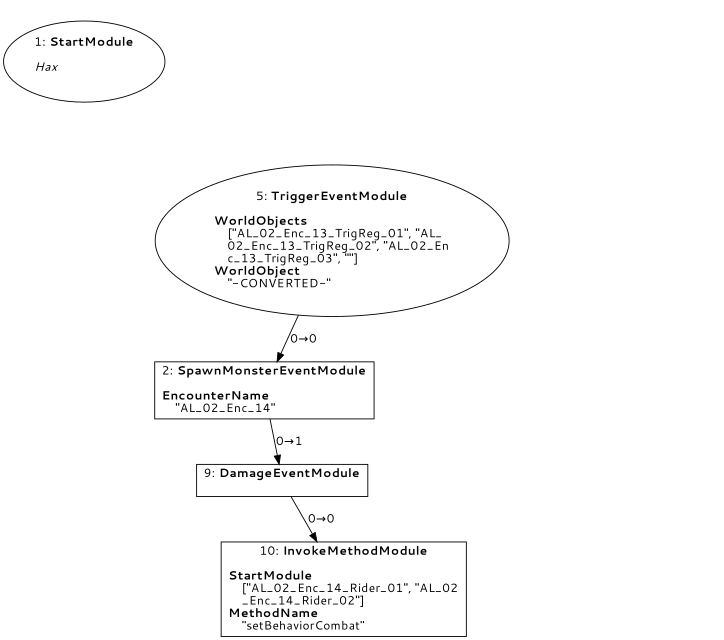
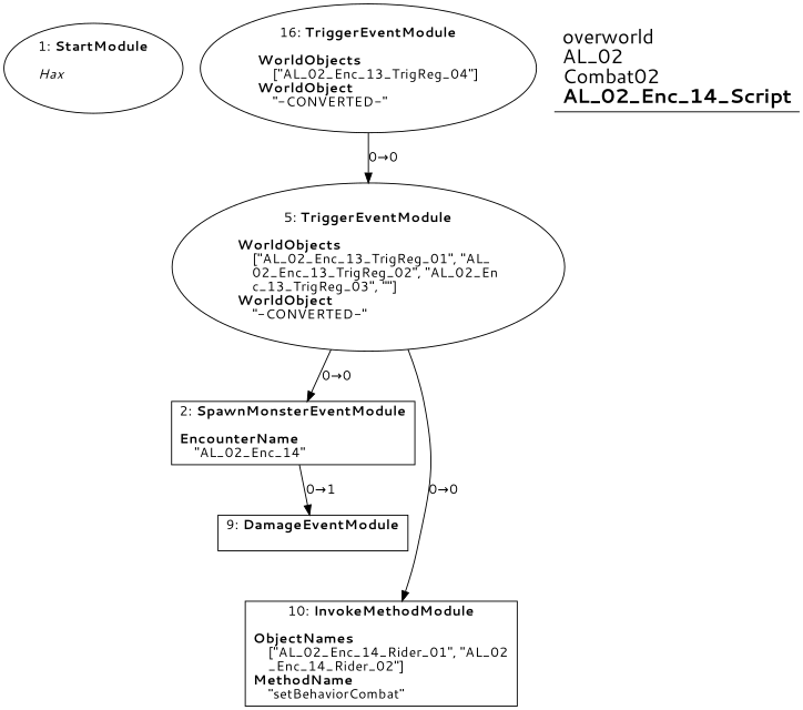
  digraph {
    fontname="Segoe UI"
    splines=spline
    node [fontname="Segoe UI" shape=oval]
    edge [fontname="Segoe UI"]
    n1 [label=<1: <b>StartModule</b><br/><br/><i>Hax<br align="left"/></i><br align="left"/>>]
    n2 [label=<2: <b>SpawnMonsterEventModule</b><br/><br/><b>EncounterName</b><br align="left"/>    &quot;AL_02_Enc_14&quot;<br align="left"/>> shape=box]
    n3 [label=<9: <b>DamageEventModule</b><br/><br/>> shape=box]
-   n4 [label=<10: <b>InvokeMethodModule</b><br/><br/><b>StartModule</b><br align="left"/>    [&quot;AL_02_Enc_14_Rider_01&quot;, &quot;AL_02<br align="left"/>    _Enc_14_Rider_02&quot;]<br align="left"/><b>MethodName</b><br align="left"/>    &quot;setBehaviorCombat&quot;<br align="left"/>> shape=box]
+   n4 [label=<10: <b>InvokeMethodModule</b><br/><br/><b>ObjectNames</b><br align="left"/>    [&quot;AL_02_Enc_14_Rider_01&quot;, &quot;AL_02<br align="left"/>    _Enc_14_Rider_02&quot;]<br align="left"/><b>MethodName</b><br align="left"/>    &quot;setBehaviorCombat&quot;<br align="left"/>> shape=box]
    n5 [label=<5: <b>TriggerEventModule</b><br/><br/><b>WorldObjects</b><br align="left"/>    [&quot;AL_02_Enc_13_TrigReg_01&quot;, &quot;AL_<br align="left"/>    02_Enc_13_TrigReg_02&quot;, &quot;AL_02_En<br align="left"/>    c_13_TrigReg_03&quot;, &quot;&quot;]<br align="left"/><b>WorldObject</b><br align="left"/>    &quot;-CONVERTED-&quot;<br align="left"/>>]
+   n6 [label=<16: <b>TriggerEventModule</b><br/><br/><b>WorldObjects</b><br align="left"/>    [&quot;AL_02_Enc_13_TrigReg_04&quot;]<br align="left"/><b>WorldObject</b><br align="left"/>    &quot;-CONVERTED-&quot;<br align="left"/>>]
+   n7 [label=<<font point-size="20">overworld<br align="left"/>AL_02<br align="left"/>Combat02<br align="left"/><b>AL_02_Enc_14_Script</b><br align="left"/></font>> shape=underline]
    n2 -> n3 [label="0→1"]
-   n3 -> n4 [label="0→0"]
+   n5 -> n4 [label="0→0"]
    n5 -> n2 [label="0→0"]
+   n6 -> n5 [label="0→0"]
  }
